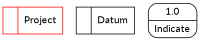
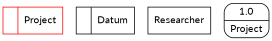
  digraph {
    fontname=Lato
    node [shape=record fontname=Lato]
    n1 [color=red label="<f0>  |<f1> Project "]
    n2 [label="<f0>  |<f1> Datum "]
-   n4 [label="{<f0> 1.0|<f1> Indicate }" shape=Mrecord]
+   n3 [label=Researcher shape=box]
+   n4 [label="{<f0> 1.0|<f1> Project }" shape=Mrecord]
  }
